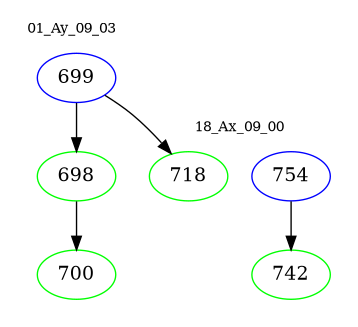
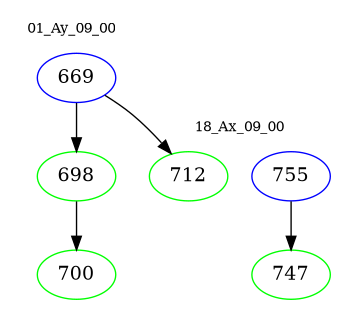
  digraph {
    node [color=green]
    edge [color=black]
-   n1 [color=blue label=754]
-   n2 [label=742]
-   n3 [label=718]
-   n4 [color=blue label=699]
+   n1 [color=blue label=755]
+   n2 [label=747]
+   n3 [label=712]
+   n4 [color=blue label=669]
    n5 [label=698]
    n6 [label=700]
    subgraph cluster_1 {
      color=white
      fontsize=10
      label="18_Ax_09_00"
      n1
      n2
      n3
    }
    subgraph cluster_2 {
      color=white
      fontsize=10
-     label="01_Ay_09_03"
+     label="01_Ay_09_00"
      n4
      n5
      n6
    }
    n1 -> n2
    n4 -> n3
    n4 -> n5
    n5 -> n6
  }
